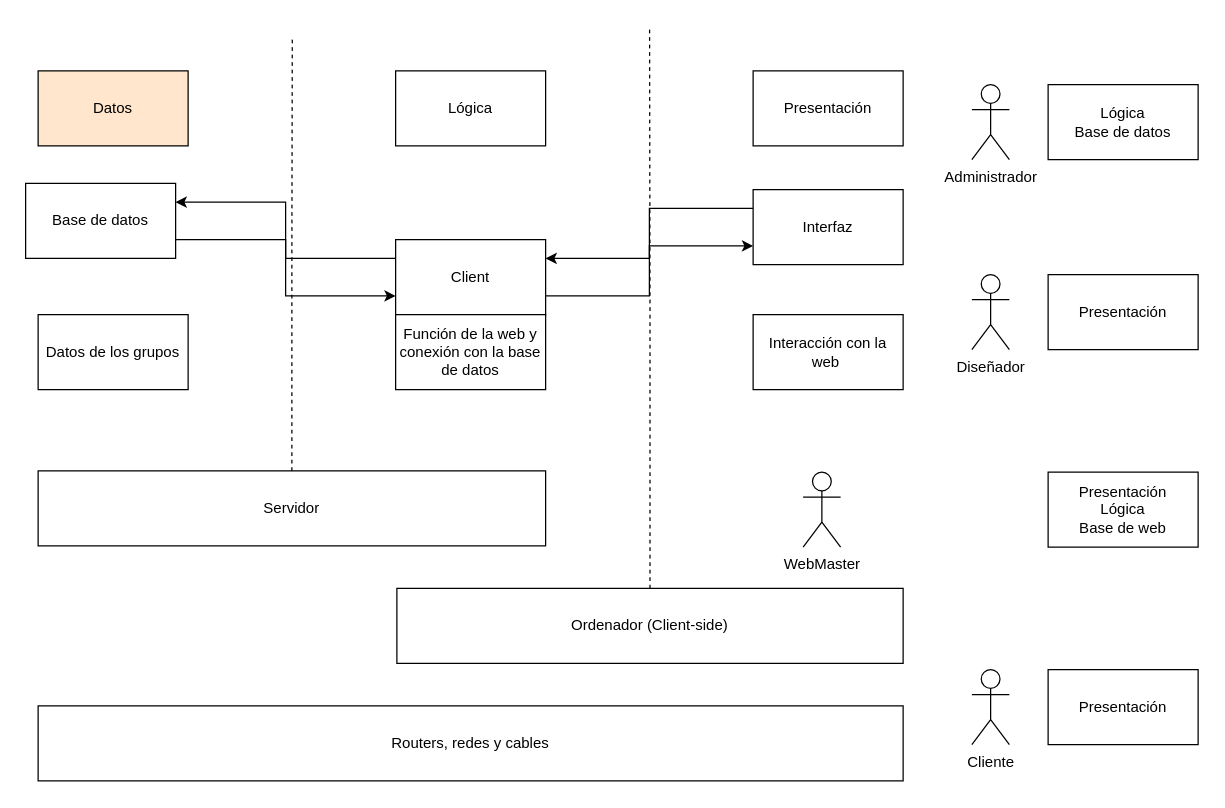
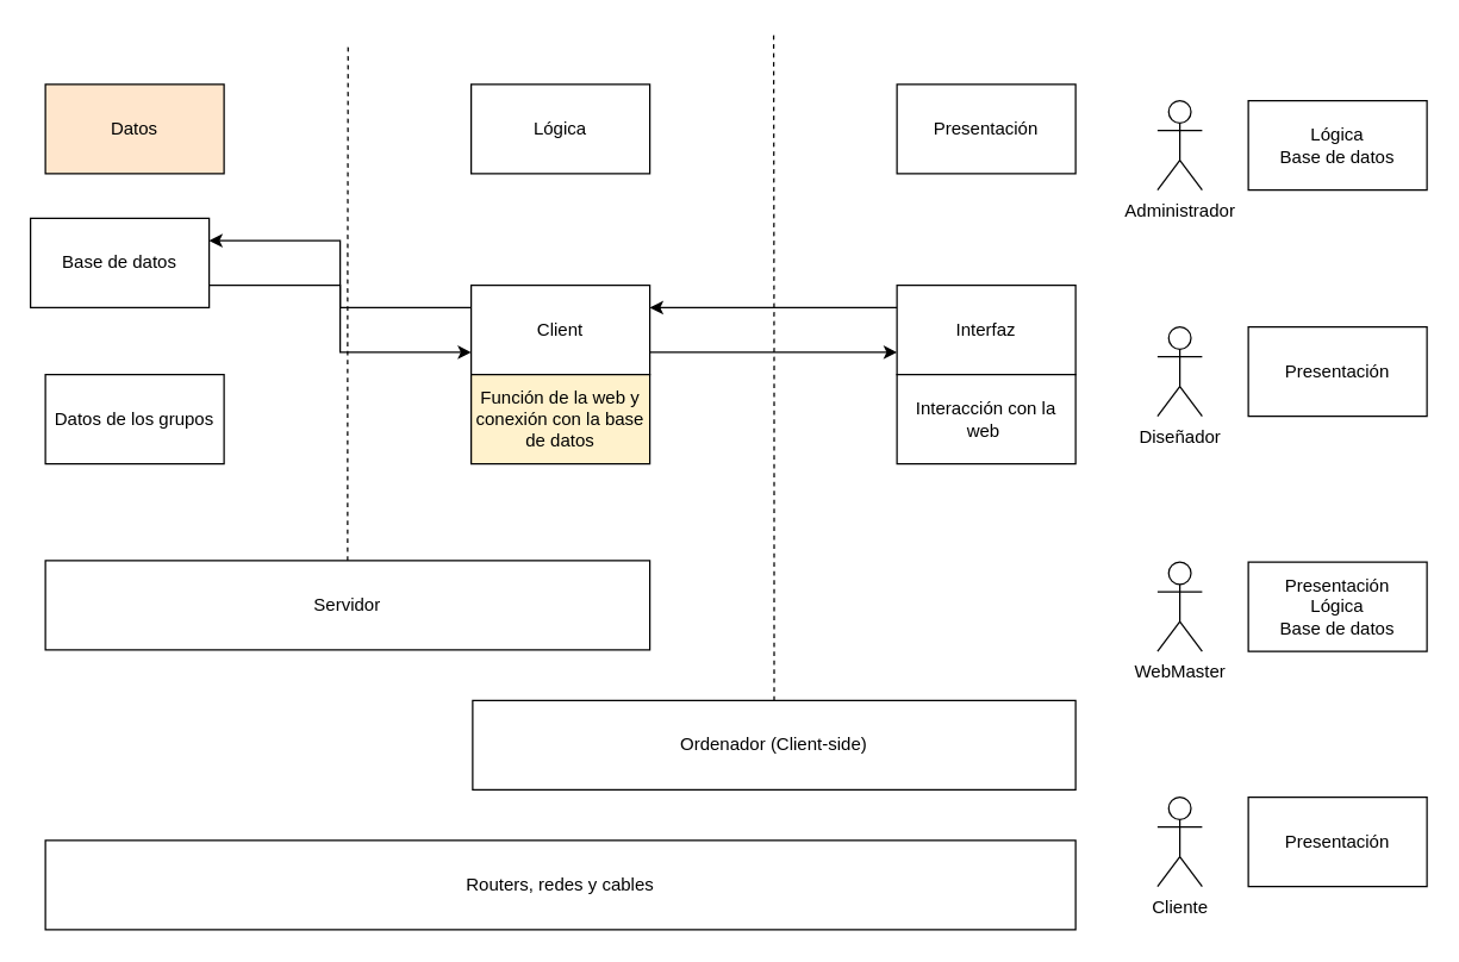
  <mxCell id="0" />
  <mxCell id="1" parent="0" />
- <mxCell id="2" value="WebMaster" style="shape=umlActor;verticalLabelPosition=bottom;verticalAlign=top;html=1;outlineConnect=0;" vertex="1" parent="1"><mxGeometry x="642" y="377" width="30" height="60" as="geometry" /></mxCell>
+ <mxCell id="2" value="WebMaster" style="shape=umlActor;verticalLabelPosition=bottom;verticalAlign=top;html=1;outlineConnect=0;" vertex="1" parent="1"><mxGeometry x="777" y="377" width="30" height="60" as="geometry" /></mxCell>
  <mxCell id="3" value="Cliente" style="shape=umlActor;verticalLabelPosition=bottom;verticalAlign=top;html=1;outlineConnect=0;" vertex="1" parent="1"><mxGeometry x="777" y="535" width="30" height="60" as="geometry" /></mxCell>
  <mxCell id="4" value="Presentación" style="rounded=0;whiteSpace=wrap;html=1;" vertex="1" parent="1"><mxGeometry x="602" y="56" width="120" height="60" as="geometry" /></mxCell>
  <mxCell id="5" value="Lógica" style="rounded=0;whiteSpace=wrap;html=1;" vertex="1" parent="1"><mxGeometry x="316" y="56" width="120" height="60" as="geometry" /></mxCell>
  <mxCell id="6" value="Datos" style="rounded=0;whiteSpace=wrap;html=1;fillColor=#ffe6cc;" vertex="1" parent="1"><mxGeometry x="30" y="56" width="120" height="60" as="geometry" /></mxCell>
  <mxCell id="7" style="edgeStyle=orthogonalEdgeStyle;rounded=0;orthogonalLoop=1;jettySize=auto;html=1;exitX=0;exitY=0.25;exitDx=0;exitDy=0;entryX=1;entryY=0.25;entryDx=0;entryDy=0;" edge="1" parent="1" source="8" target="13"><mxGeometry relative="1" as="geometry" /></mxCell>
- <mxCell id="8" value="Interfaz" style="rounded=0;whiteSpace=wrap;html=1;" vertex="1" parent="1"><mxGeometry x="602" y="151" width="120" height="60" as="geometry" /></mxCell>
+ <mxCell id="8" value="Interfaz" style="rounded=0;whiteSpace=wrap;html=1;" vertex="1" parent="1"><mxGeometry x="602" y="191" width="120" height="60" as="geometry" /></mxCell>
  <mxCell id="9" value="Interacción con la web&amp;nbsp;" style="rounded=0;whiteSpace=wrap;html=1;" vertex="1" parent="1"><mxGeometry x="602" y="251" width="120" height="60" as="geometry" /></mxCell>
  <mxCell id="10" value="Diseñador" style="shape=umlActor;verticalLabelPosition=bottom;verticalAlign=top;html=1;outlineConnect=0;" vertex="1" parent="1"><mxGeometry x="777" y="219" width="30" height="60" as="geometry" /></mxCell>
  <mxCell id="11" style="edgeStyle=orthogonalEdgeStyle;rounded=0;orthogonalLoop=1;jettySize=auto;html=1;exitX=1;exitY=0.75;exitDx=0;exitDy=0;entryX=0;entryY=0.75;entryDx=0;entryDy=0;" edge="1" parent="1" source="13" target="8"><mxGeometry relative="1" as="geometry" /></mxCell>
  <mxCell id="12" style="edgeStyle=orthogonalEdgeStyle;rounded=0;orthogonalLoop=1;jettySize=auto;html=1;exitX=0;exitY=0.25;exitDx=0;exitDy=0;entryX=1;entryY=0.25;entryDx=0;entryDy=0;" edge="1" parent="1" source="13" target="16"><mxGeometry relative="1" as="geometry" /></mxCell>
  <mxCell id="13" value="Client" style="whiteSpace=wrap;html=1;" vertex="1" parent="1"><mxGeometry x="316" y="191" width="120" height="60" as="geometry" /></mxCell>
- <mxCell id="14" value="Función de la web y conexión con la base de datos" style="whiteSpace=wrap;html=1;" vertex="1" parent="1"><mxGeometry x="316" y="251" width="120" height="60" as="geometry" /></mxCell>
+ <mxCell id="14" value="Función de la web y conexión con la base de datos" style="whiteSpace=wrap;html=1;fillColor=#fff2cc;" vertex="1" parent="1"><mxGeometry x="316" y="251" width="120" height="60" as="geometry" /></mxCell>
  <mxCell id="15" style="edgeStyle=orthogonalEdgeStyle;rounded=0;orthogonalLoop=1;jettySize=auto;html=1;exitX=1;exitY=0.75;exitDx=0;exitDy=0;entryX=0;entryY=0.75;entryDx=0;entryDy=0;" edge="1" parent="1" source="16" target="13"><mxGeometry relative="1" as="geometry" /></mxCell>
  <mxCell id="16" value="Base de datos" style="whiteSpace=wrap;html=1;" vertex="1" parent="1"><mxGeometry x="20" y="146" width="120" height="60" as="geometry" /></mxCell>
  <mxCell id="17" value="Datos de los grupos" style="whiteSpace=wrap;html=1;" vertex="1" parent="1"><mxGeometry x="30" y="251" width="120" height="60" as="geometry" /></mxCell>
  <mxCell id="18" value="Presentación" style="whiteSpace=wrap;html=1;" vertex="1" parent="1"><mxGeometry x="838" y="219" width="120" height="60" as="geometry" /></mxCell>
- <mxCell id="19" value="Presentación&lt;br&gt;Lógica&lt;br&gt;Base de web" style="whiteSpace=wrap;html=1;" vertex="1" parent="1"><mxGeometry x="838" y="377" width="120" height="60" as="geometry" /></mxCell>
+ <mxCell id="19" value="Presentación&lt;br&gt;Lógica&lt;br&gt;Base de datos" style="whiteSpace=wrap;html=1;" vertex="1" parent="1"><mxGeometry x="838" y="377" width="120" height="60" as="geometry" /></mxCell>
  <mxCell id="20" value="Presentación" style="whiteSpace=wrap;html=1;" vertex="1" parent="1"><mxGeometry x="838" y="535" width="120" height="60" as="geometry" /></mxCell>
  <mxCell id="21" style="edgeStyle=orthogonalEdgeStyle;rounded=0;orthogonalLoop=1;jettySize=auto;html=1;exitX=0.5;exitY=0;exitDx=0;exitDy=0;dashed=1;endArrow=none;endFill=0;" edge="1" parent="1" source="22"><mxGeometry relative="1" as="geometry"><mxPoint x="233.333" y="28.333" as="targetPoint" /></mxGeometry></mxCell>
  <mxCell id="22" value="Servidor" style="rounded=0;whiteSpace=wrap;html=1;" vertex="1" parent="1"><mxGeometry x="30" y="376" width="406" height="60" as="geometry" /></mxCell>
  <mxCell id="23" style="edgeStyle=orthogonalEdgeStyle;rounded=0;orthogonalLoop=1;jettySize=auto;html=1;exitX=0.5;exitY=0;exitDx=0;exitDy=0;endArrow=none;endFill=0;dashed=1;" edge="1" parent="1" source="24"><mxGeometry relative="1" as="geometry"><mxPoint x="519.167" y="20.833" as="targetPoint" /></mxGeometry></mxCell>
  <mxCell id="24" value="Ordenador (Client-side)" style="rounded=0;whiteSpace=wrap;html=1;" vertex="1" parent="1"><mxGeometry x="317" y="470" width="405" height="60" as="geometry" /></mxCell>
  <mxCell id="25" value="Routers, redes y cables" style="rounded=0;whiteSpace=wrap;html=1;" vertex="1" parent="1"><mxGeometry x="30" y="564" width="692" height="60" as="geometry" /></mxCell>
  <mxCell id="26" value="Administrador" style="shape=umlActor;verticalLabelPosition=bottom;verticalAlign=top;html=1;outlineConnect=0;" vertex="1" parent="1"><mxGeometry x="777" y="67" width="30" height="60" as="geometry" /></mxCell>
  <mxCell id="27" value="Lógica&lt;br&gt;Base de datos" style="whiteSpace=wrap;html=1;" vertex="1" parent="1"><mxGeometry x="838" y="67" width="120" height="60" as="geometry" /></mxCell>
